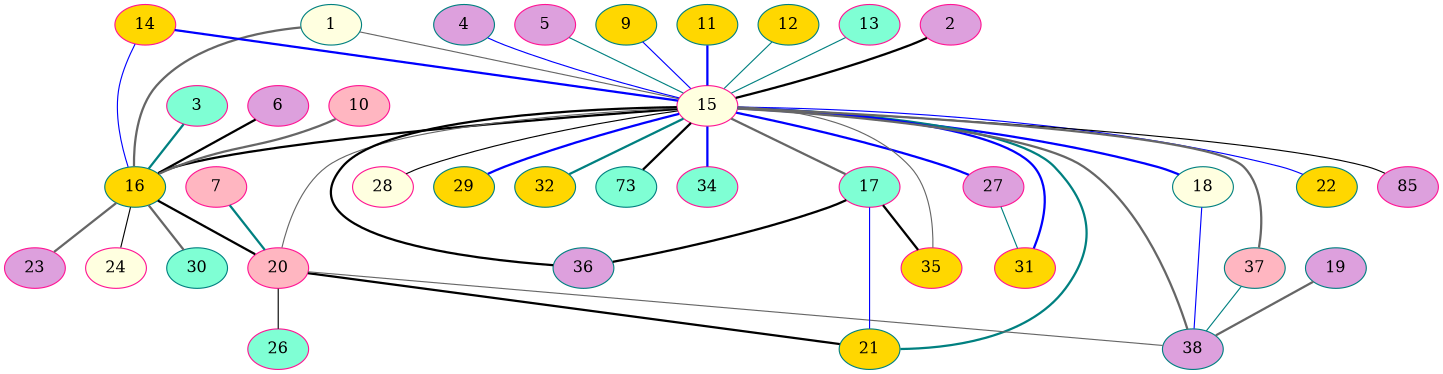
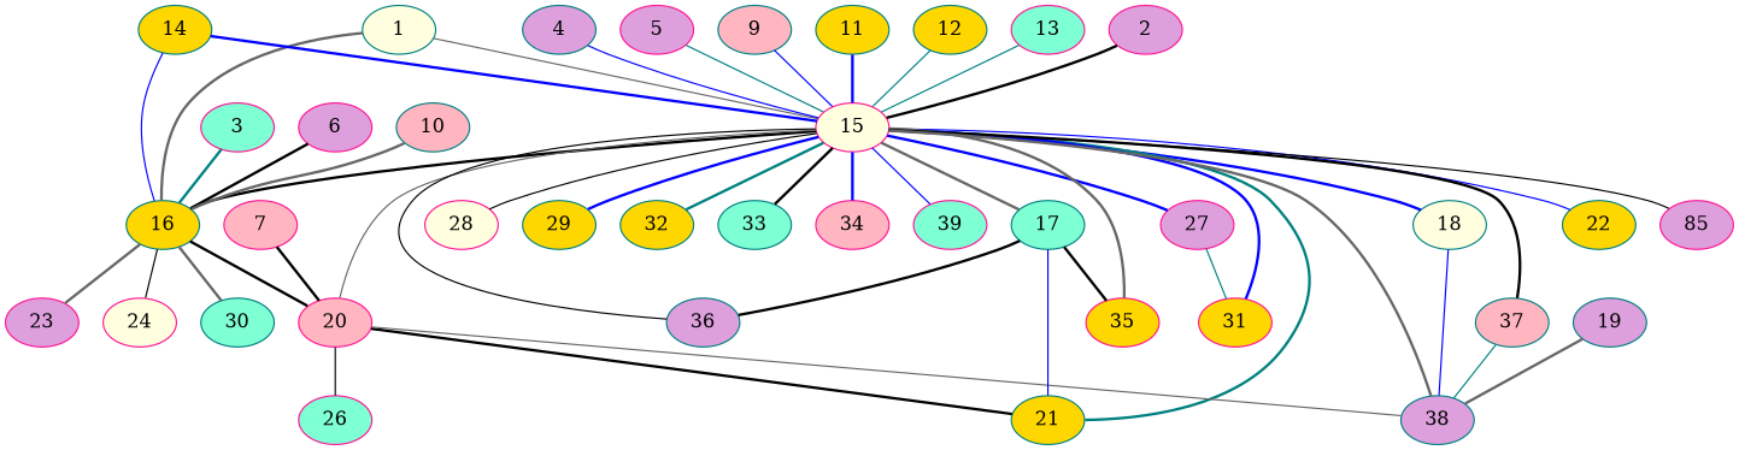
  graph {
    node [color=deeppink fillcolor=gold style=filled]
    edge [color=blue style=bold weight=1.0]
    1 [color=teal fillcolor=lightyellow]
    15 [fillcolor=lightyellow]
    16 [color=teal]
    20 [fillcolor=lightpink]
-   17 [fillcolor=aquamarine]
+   17 [color=teal fillcolor=aquamarine]
    18 [color=teal fillcolor=lightyellow]
    21 [color=teal]
    22 [color=teal]
    n9 [fillcolor=plum label=85]
    27 [fillcolor=plum]
    28 [fillcolor=lightyellow]
    29 [color=teal]
    31
    32 [color=teal]
-   33 [color=teal fillcolor=aquamarine label=73]
-   34 [fillcolor=aquamarine]
+   33 [color=teal fillcolor=aquamarine]
+   34 [fillcolor=lightpink]
    35
    36 [color=teal fillcolor=plum]
    37 [color=teal fillcolor=lightpink]
    38 [color=teal fillcolor=plum]
+   39 [fillcolor=aquamarine]
    23 [fillcolor=plum]
    24 [fillcolor=lightyellow]
    30 [color=teal fillcolor=aquamarine]
    2 [fillcolor=plum]
    3 [fillcolor=aquamarine]
    4 [color=teal fillcolor=plum]
    5 [fillcolor=plum]
    6 [fillcolor=plum]
    7 [fillcolor=lightpink]
    26 [fillcolor=aquamarine]
-   9 [color=teal]
-   10 [fillcolor=lightpink]
+   9 [color=teal fillcolor=lightpink]
+   10 [color=teal fillcolor=lightpink]
    11 [color=teal]
    12 [color=teal]
    13 [fillcolor=aquamarine]
-   14
+   14 [color=teal]
    19 [color=teal fillcolor=plum]
    1 -- 15 [color=gray40 style=solid]
    1 -- 16 [color=gray40]
    15 -- 16 [color=black weight=2.0]
    15 -- 20 [color=gray40 style=solid weight=3.0]
    15 -- 17 [color=gray40]
    15 -- 18 [weight=2.0]
    15 -- 21 [color=teal]
    15 -- 22 [style=solid]
    15 -- n9 [color=black style=solid]
    15 -- 27
    15 -- 28 [color=black style=solid]
    15 -- 29
    15 -- 31
    15 -- 32 [color=teal]
    15 -- 33 [color=black]
    15 -- 34
-   15 -- 35 [color=gray40 style=solid]
-   15 -- 36 [color=black]
-   15 -- 37 [color=gray40]
+   15 -- 35 [color=gray40]
+   15 -- 36 [color=black style=solid]
+   15 -- 37 [color=black]
    15 -- 38 [color=gray40]
+   15 -- 39 [style=solid]
    16 -- 20 [color=black weight=2.0]
    16 -- 23 [color=gray40]
    16 -- 24 [color=black style=solid]
    16 -- 30 [color=gray40]
    20 -- 21 [color=black]
    20 -- 38 [color=gray40 style=solid]
    20 -- 26 [color=black style=solid]
    17 -- 21 [style=solid]
    17 -- 35 [color=black]
    17 -- 36 [color=black]
    18 -- 38 [style=solid]
    27 -- 31 [color=teal style=solid]
    37 -- 38 [color=teal style=solid]
    2 -- 15 [color=black]
    3 -- 16 [color=teal]
    4 -- 15 [style=solid]
    5 -- 15 [color=teal style=solid]
    6 -- 16 [color=black]
-   7 -- 20 [color=teal]
+   7 -- 20 [color=black]
    9 -- 15 [style=solid]
    10 -- 16 [color=gray40]
    11 -- 15
    12 -- 15 [color=teal style=solid]
    13 -- 15 [color=teal style=solid]
    14 -- 15
    14 -- 16 [style=solid]
    19 -- 38 [color=gray40]
  }
